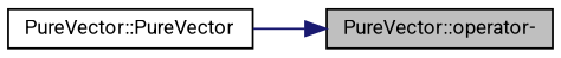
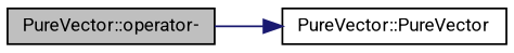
  digraph {
    rankdir=LR
    fontname=Roboto
    node [color=black fontname=Roboto fontsize=10 shape=record style=filled]
    n1 [fillcolor=grey75 fontcolor=black height=0.2 label="PureVector::operator-" width=0.4]
    n2 [fillcolor=white height=0.2 label="PureVector::PureVector" width=0.4]
-   n2 -> n1 [color=midnightblue fontname=Roboto fontsize=10 labelfontname=Helvetica labelfontsize=10 style=solid]
+   n1 -> n2 [color=midnightblue fontname=Roboto fontsize=10 labelfontname=Helvetica labelfontsize=10 style=solid]
  }
